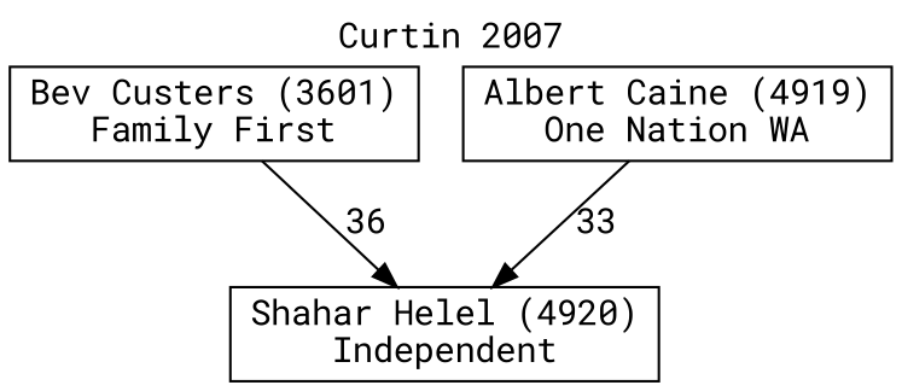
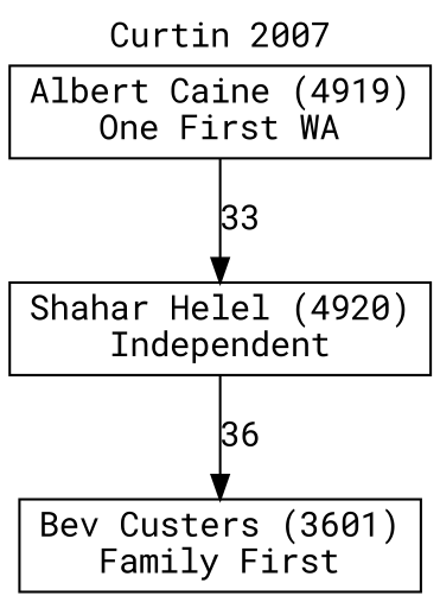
  digraph {
    fontname="Roboto Mono"
    label="Curtin 2007"
    labelloc=t
    mclimit=10
    node [fontname="Roboto Mono" shape=box]
    edge [fontname="Roboto Mono"]
    n1 [label="Shahar Helel (4920)\nIndependent"]
    n2 [label="Bev Custers (3601)\nFamily First"]
-   n3 [label="Albert Caine (4919)\nOne Nation WA"]
-   n2 -> n1 [label=36]
+   n3 [label="Albert Caine (4919)\nOne First WA"]
+   n1 -> n2 [label=36]
    n3 -> n1 [label=33]
  }
